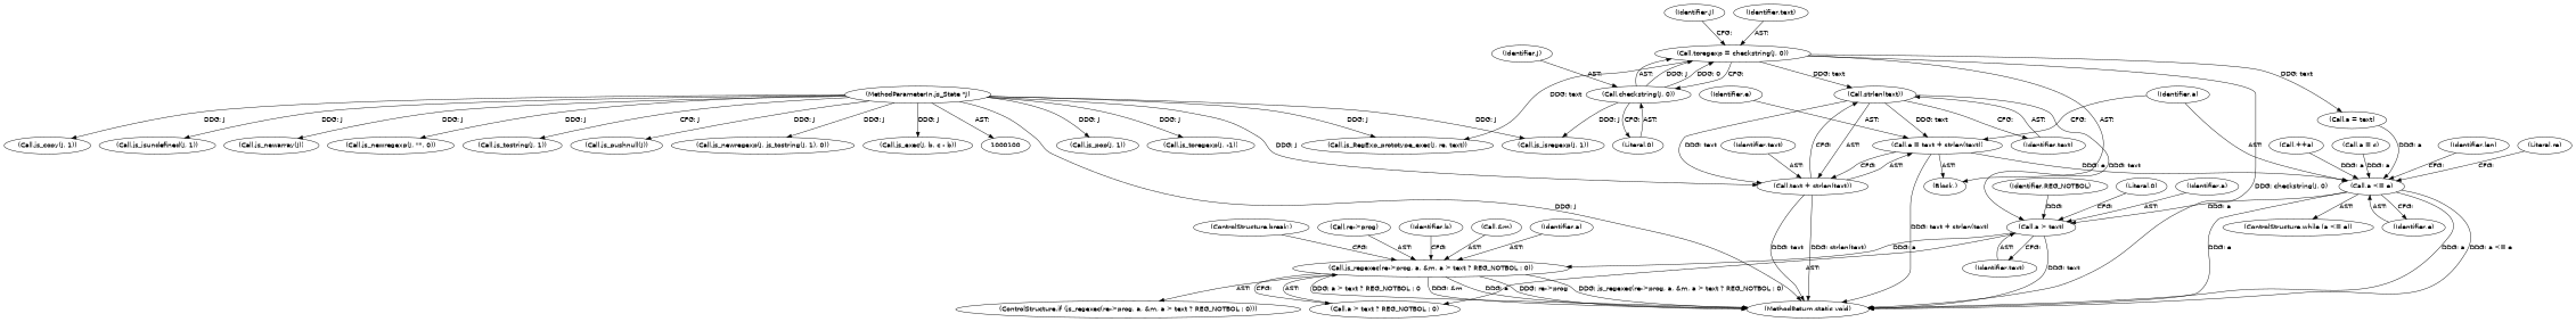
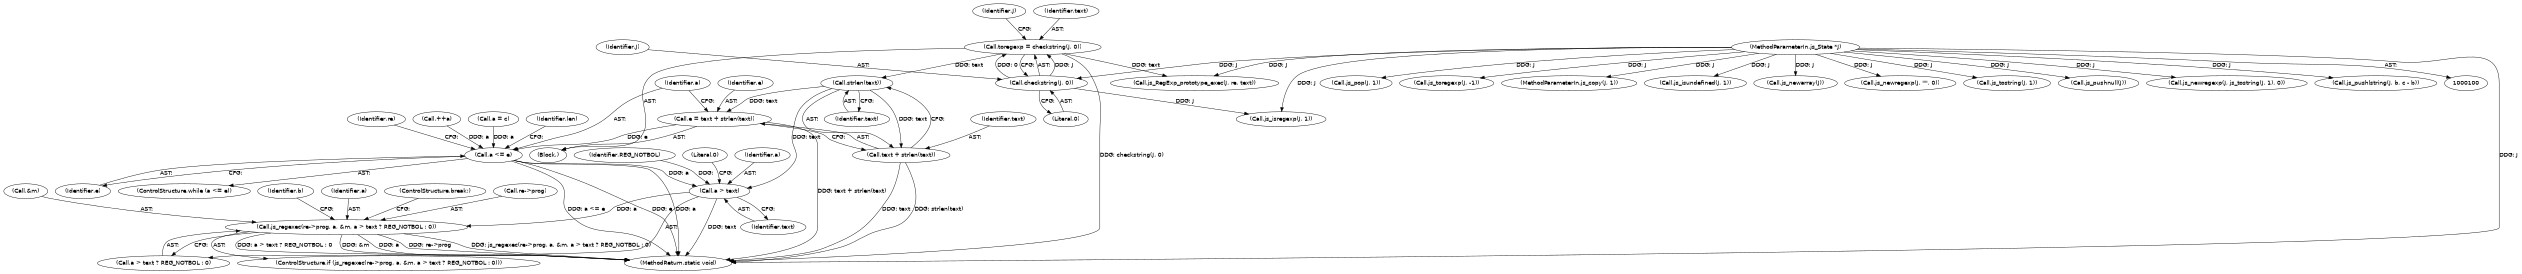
  digraph {
    fontname="DejaVu Sans"
    node [fontname="DejaVu Sans"]
    edge [fontname="DejaVu Sans"]
    n1 [label="(Call,strlen(text))"]
    n2 [label="(Call,e = text + strlen(text))"]
    n3 [label="(Call,a > text)"]
    n4 [label="(Call,text + strlen(text))"]
    n5 [label="(Identifier,text)"]
    n6 [label="(Block,)"]
    n7 [label="(MethodReturn,static void)"]
    n8 [label="(Call,a <= e)"]
    n9 [label="(Call,js_regexec(re->prog, a, &m, a > text ? REG_NOTBOL : 0))"]
    n10 [label="(Call,a > text ? REG_NOTBOL : 0)"]
    n11 [label="(Identifier,text)"]
    n12 [label="(Call,toregexp = checkstring(J, 0))"]
    n13 [label="(Call,checkstring(J, 0))"]
-   n14 [label="(Call,a = text)"]
    n15 [label="(Call,js_RegExp_prototype_exec(J, re, text))"]
    n16 [label="(Call,js_isregexp(J, 1))"]
    n17 [label="(Literal,0)"]
    n18 [label="(MethodParameterIn,js_State *J)"]
    n19 [label="(Call,js_pop(J, 1))"]
    n20 [label="(Call,js_toregexp(J, -1))"]
-   n21 [label="(Call,js_copy(J, 1))"]
+   n21 [label="(MethodParameterIn,js_copy(J, 1))"]
    n22 [label="(Call,js_isundefined(J, 1))"]
    n23 [label="(Call,js_newarray(J))"]
    n24 [label="(Call,js_newregexp(J, \"\", 0))"]
    n25 [label="(Call,js_tostring(J, 1))"]
    n26 [label="(Call,js_pushnull(J))"]
    n27 [label="(Call,js_newregexp(J, js_tostring(J, 1), 0))"]
-   n28 [label="(Call,js_exec(J, b, c - b))"]
+   n28 [label="(Call,js_pushlstring(J, b, c - b))"]
    1000100
    n30 [label="(ControlStructure,while (a <= e))"]
    n31 [label="(Identifier,e)"]
    n32 [label="(ControlStructure,if (js_regexec(re->prog, a, &m, a > text ? REG_NOTBOL : 0)))"]
    n33 [label="(Identifier,a)"]
    n34 [label="(Identifier,J)"]
    n35 [label="(Identifier,e)"]
    n36 [label="(Identifier,b)"]
    n37 [label="(Identifier,REG_NOTBOL)"]
    n38 [label="(Identifier,text)"]
    n39 [label="(Literal,0)"]
    n40 [label="(Call,&m)"]
    n41 [label="(Identifier,a)"]
    n42 [label="(Identifier,len)"]
    n43 [label="(Identifier,J)"]
    n44 [label="(ControlStructure,break;)"]
-   n45 [label="(Literal,re)"]
+   n45 [label="(Identifier,re)"]
    n46 [label="(Identifier,a)"]
    n47 [label="(Identifier,text)"]
    n48 [label="(Call,++a)"]
    n49 [label="(Call,a = c)"]
    n50 [label="(Call,re->prog)"]
    n1 -> n2 [label="DDG: text"]
    n1 -> n3 [label="DDG: text"]
    n1 -> n4 [label="AST: "]
    n1 -> n4 [label="DDG: text"]
    n1 -> n5 [label="CFG: "]
    n2 -> n4 [label="CFG: "]
    n2 -> n6 [label="AST: "]
    n2 -> n7 [label="DDG: text + strlen(text)"]
    n2 -> n8 [label="DDG: e"]
    n3 -> n7 [label="DDG: text"]
    n3 -> n9 [label="DDG: a"]
    n3 -> n10 [label="AST: "]
    n3 -> n11 [label="CFG: "]
    n4 -> n1 [label="CFG: "]
    n4 -> n2 [label="AST: "]
    n4 -> n7 [label="DDG: text"]
    n4 -> n7 [label="DDG: strlen(text)"]
    n5 -> n1 [label="AST: "]
    n8 -> n3 [label="DDG: a"]
    n8 -> n7 [label="DDG: a"]
    n8 -> n7 [label="DDG: a <= e"]
    n8 -> n7 [label="DDG: e"]
    n8 -> n30 [label="AST: "]
    n8 -> n31 [label="CFG: "]
    n9 -> n7 [label="DDG: a > text ? REG_NOTBOL : 0"]
    n9 -> n7 [label="DDG: &m"]
    n9 -> n7 [label="DDG: a"]
    n9 -> n7 [label="DDG: re->prog"]
    n9 -> n7 [label="DDG: js_regexec(re->prog, a, &m, a > text ? REG_NOTBOL : 0)"]
    n9 -> n10 [label="CFG: "]
    n9 -> n32 [label="AST: "]
    n10 -> n9 [label="AST: "]
    n11 -> n3 [label="AST: "]
    n12 -> n1 [label="DDG: text"]
    n12 -> n6 [label="AST: "]
    n12 -> n7 [label="DDG: checkstring(J, 0)"]
    n12 -> n13 [label="CFG: "]
-   n12 -> n14 [label="DDG: text"]
    n12 -> n15 [label="DDG: text"]
    n13 -> n12 [label="AST: "]
    n13 -> n12 [label="DDG: J"]
    n13 -> n12 [label="DDG: 0"]
    n13 -> n16 [label="DDG: J"]
    n13 -> n17 [label="CFG: "]
-   n14 -> n8 [label="DDG: a"]
    n17 -> n13 [label="AST: "]
    n18 -> n7 [label="DDG: J"]
-   n18 -> n4 [label="DDG: J"]
+   n18 -> n13 [label="DDG: J"]
    n18 -> n15 [label="DDG: J"]
    n18 -> n16 [label="DDG: J"]
    n18 -> n19 [label="DDG: J"]
    n18 -> n20 [label="DDG: J"]
    n18 -> n21 [label="DDG: J"]
    n18 -> n22 [label="DDG: J"]
    n18 -> n23 [label="DDG: J"]
    n18 -> n24 [label="DDG: J"]
-   n18 -> n25 [label="CFG: J"]
+   n18 -> n25 [label="DDG: J"]
    n18 -> n26 [label="DDG: J"]
    n18 -> n27 [label="DDG: J"]
    n18 -> n28 [label="DDG: J"]
    n18 -> 1000100 [label="AST: "]
    n31 -> n8 [label="AST: "]
    n33 -> n2 [label="CFG: "]
    n33 -> n8 [label="AST: "]
    n34 -> n12 [label="CFG: "]
    n35 -> n2 [label="AST: "]
    n36 -> n9 [label="CFG: "]
    n37 -> n3 [label="DDG: "]
    n38 -> n4 [label="AST: "]
    n39 -> n3 [label="CFG: "]
    n40 -> n9 [label="AST: "]
    n41 -> n9 [label="AST: "]
    n42 -> n8 [label="CFG: "]
    n43 -> n13 [label="AST: "]
    n44 -> n9 [label="CFG: "]
    n45 -> n8 [label="CFG: "]
    n46 -> n3 [label="AST: "]
    n47 -> n12 [label="AST: "]
    n48 -> n8 [label="DDG: a"]
    n49 -> n8 [label="DDG: a"]
    n50 -> n9 [label="AST: "]
  }
